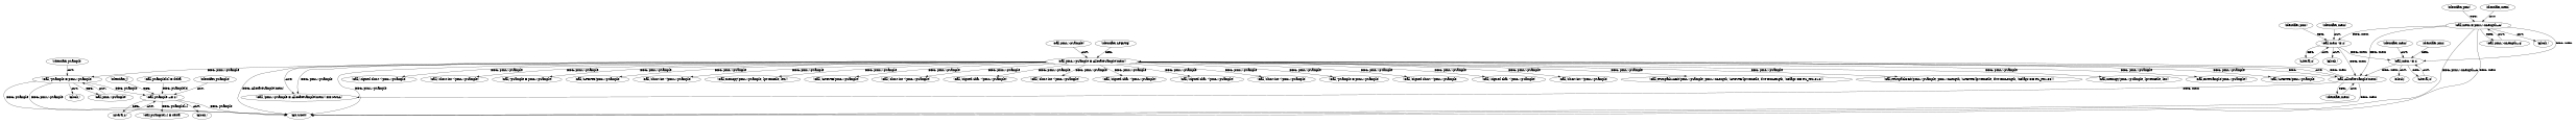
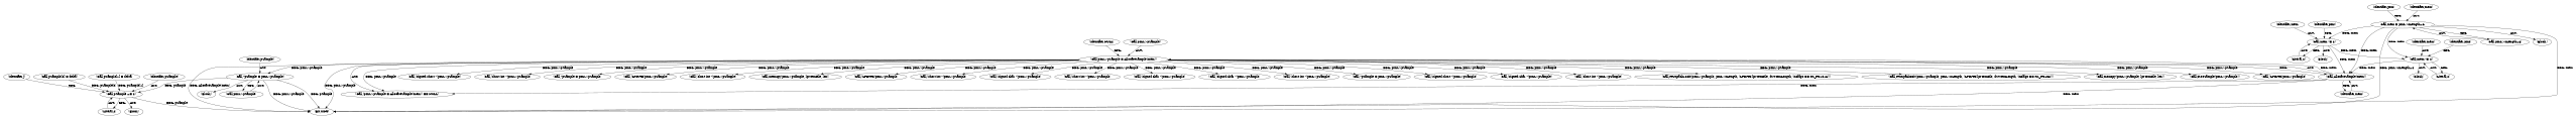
  digraph {
    n1 [label="(Call,*pSample = pIns->pSample)"]
    n2 [label="(Call,pSample += 2)"]
    n3 [label="(Bit,UINT)"]
    n4 [label="(Block,)"]
    n5 [label="(Call,pIns->pSample)"]
    n6 [label="(Block,)"]
    n7 [label="(Literal,2)"]
    n8 [label="(Call,pIns->pSample = AllocateSample(mem))"]
    n9 [label="(Call,AllocateSample(mem))"]
    n10 [label="(Call,(signed short *)pIns->pSample)"]
    n11 [label="(Call,(short int *)pIns->pSample)"]
    n12 [label="(Call,*pSample = pIns->pSample)"]
    n13 [label="(Call,(LPBYTE)pIns->pSample)"]
    n14 [label="(Call,(short int *)pIns->pSample)"]
    n15 [label="(Call,memcpy(pIns->pSample, lpMemFile, len))"]
    n16 [label="(Call,(LPBYTE)pIns->pSample)"]
    n17 [label="(Call,(short int *)pIns->pSample)"]
    n18 [label="(Call,(signed char *)pIns->pSample)"]
    n19 [label="(Call,(short int *)pIns->pSample)"]
    n20 [label="(Call,(signed char *)pIns->pSample)"]
    n21 [label="(Call,(pIns->pSample = AllocateSample(mem)) == NULL)"]
    n22 [label="(Call,(signed char *)pIns->pSample)"]
    n23 [label="(Call,(short int *)pIns->pSample)"]
    n24 [label="(Call,*pSample = pIns->pSample)"]
    n25 [label="(Call,(signed short *)pIns->pSample)"]
    n26 [label="(Call,(signed char *)pIns->pSample)"]
    n27 [label="(Call,(short int *)pIns->pSample)"]
    n28 [label="(Call,ITUnpack16Bit(pIns->pSample, pIns->nLength, (LPBYTE)lpMemFile, dwMemLength, (nFlags == RS_IT21516)))"]
    n29 [label="(Call,ITUnpack8Bit(pIns->pSample, pIns->nLength, (LPBYTE)lpMemFile, dwMemLength, (nFlags == RS_IT2158)))"]
    n30 [label="(Call,memcpy(pIns->pSample, lpMemFile, len))"]
    n31 [label="(Call,FreeSample(pIns->pSample))"]
    n32 [label="(Call,(LPBYTE)pIns->pSample)"]
    n33 [label="(Identifier,mem)"]
    n34 [label="(Call,mem *= 2)"]
    n35 [label="(Call,mem *= 2)"]
    n36 [label="(Literal,2)"]
    n37 [label="(Block,)"]
    n38 [label="(Block,)"]
    n39 [label="(Literal,2)"]
    n40 [label="(Call,mem = pIns->nLength+6)"]
    n41 [label="(Call,pIns->nLength+6)"]
    n42 [label="(Block,)"]
    n43 [label="(Identifier,pIns)"]
    n44 [label="(Identifier,mem)"]
    n45 [label="(Call,pIns->pSample)"]
    n46 [label="(Identifier,j)"]
    n47 [label="(Identifier,mem)"]
    n48 [label="(Identifier,pIns)"]
    n49 [label="(Identifier,pIns)"]
    n50 [label="(Call,pSample[0] = delta)"]
-   n51 [label="(Identifier,LPBYTE)"]
+   n51 [label="(Identifier,NULL)"]
    n52 [label="(Identifier,mem)"]
    n53 [label="(Identifier,pSample)"]
    n54 [label="(Call,pSample[1] = delta)"]
    n55 [label="(Identifier,pSample)"]
    n1 -> n2 [label="DDG: pSample"]
    n1 -> n3 [label="DDG: pIns->pSample"]
    n1 -> n3 [label="DDG: pSample"]
    n1 -> n4 [label="AST: "]
    n1 -> n5 [label="CFG: "]
    n2 -> n3 [label="DDG: pSample"]
    n2 -> n6 [label="AST: "]
    n2 -> n7 [label="CFG: "]
    n5 -> n1 [label="AST: "]
    n7 -> n2 [label="AST: "]
    n8 -> n1 [label="DDG: pIns->pSample"]
    n8 -> n3 [label="DDG: AllocateSample(mem)"]
    n8 -> n3 [label="DDG: pIns->pSample"]
    n8 -> n9 [label="DDG: "]
    n8 -> n10 [label="DDG: pIns->pSample"]
    n8 -> n11 [label="DDG: pIns->pSample"]
    n8 -> n12 [label="DDG: pIns->pSample"]
    n8 -> n13 [label="DDG: pIns->pSample"]
    n8 -> n14 [label="DDG: pIns->pSample"]
    n8 -> n15 [label="DDG: pIns->pSample"]
    n8 -> n16 [label="DDG: pIns->pSample"]
    n8 -> n17 [label="DDG: pIns->pSample"]
    n8 -> n18 [label="DDG: pIns->pSample"]
    n8 -> n19 [label="DDG: pIns->pSample"]
    n8 -> n20 [label="DDG: pIns->pSample"]
    n8 -> n21 [label="AST: "]
    n8 -> n21 [label="DDG: pIns->pSample"]
    n8 -> n22 [label="DDG: pIns->pSample"]
    n8 -> n23 [label="DDG: pIns->pSample"]
    n8 -> n24 [label="DDG: pIns->pSample"]
    n8 -> n25 [label="DDG: pIns->pSample"]
    n8 -> n26 [label="DDG: pIns->pSample"]
    n8 -> n27 [label="DDG: pIns->pSample"]
    n8 -> n28 [label="DDG: pIns->pSample"]
    n8 -> n29 [label="DDG: pIns->pSample"]
    n8 -> n30 [label="DDG: pIns->pSample"]
    n8 -> n31 [label="DDG: pIns->pSample"]
    n8 -> n32 [label="DDG: pIns->pSample"]
    n9 -> n3 [label="DDG: mem"]
    n9 -> n8 [label="AST: "]
    n9 -> n8 [label="DDG: mem"]
    n9 -> n21 [label="DDG: mem"]
    n9 -> n33 [label="CFG: "]
    n33 -> n9 [label="AST: "]
    n34 -> n9 [label="DDG: mem"]
    n34 -> n35 [label="DDG: mem"]
    n34 -> n36 [label="CFG: "]
    n34 -> n37 [label="AST: "]
    n35 -> n9 [label="DDG: mem"]
    n35 -> n38 [label="AST: "]
    n35 -> n39 [label="CFG: "]
    n36 -> n34 [label="AST: "]
    n39 -> n35 [label="AST: "]
    n40 -> n3 [label="DDG: pIns->nLength+6"]
    n40 -> n3 [label="DDG: mem"]
    n40 -> n9 [label="DDG: mem"]
    n40 -> n34 [label="DDG: mem"]
    n40 -> n35 [label="DDG: mem"]
    n40 -> n41 [label="CFG: "]
    n40 -> n42 [label="AST: "]
    n41 -> n40 [label="AST: "]
    n43 -> n34 [label="CFG: "]
    n44 -> n34 [label="AST: "]
    n45 -> n8 [label="AST: "]
    n46 -> n2 [label="CFG: "]
    n47 -> n35 [label="AST: "]
    n48 -> n40 [label="CFG: "]
    n49 -> n35 [label="CFG: "]
    n50 -> n2 [label="DDG: pSample[0]"]
    n51 -> n8 [label="CFG: "]
    n52 -> n40 [label="AST: "]
    n53 -> n1 [label="AST: "]
-   n2 -> n54 [label="DDG: pSample[1]"]
+   n54 -> n2 [label="DDG: pSample[1]"]
    n55 -> n2 [label="AST: "]
  }
